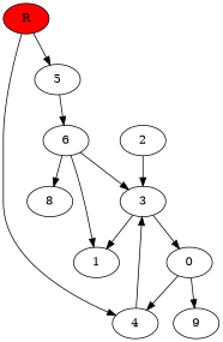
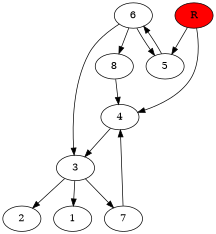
  digraph {
    8
    4
    3
    2
    1
-   7 [label=0]
+   7
    6
    5
-   9
    R [fillcolor="#ff0000" style=filled]
+   8 -> 4
    4 -> 3
-   2 -> 3
+   3 -> 2
    3 -> 1
    3 -> 7
    7 -> 4
-   7 -> 9
    6 -> 8
    6 -> 3
-   6 -> 1
+   6 -> 5
    5 -> 6
    R -> 4
    R -> 5
  }
